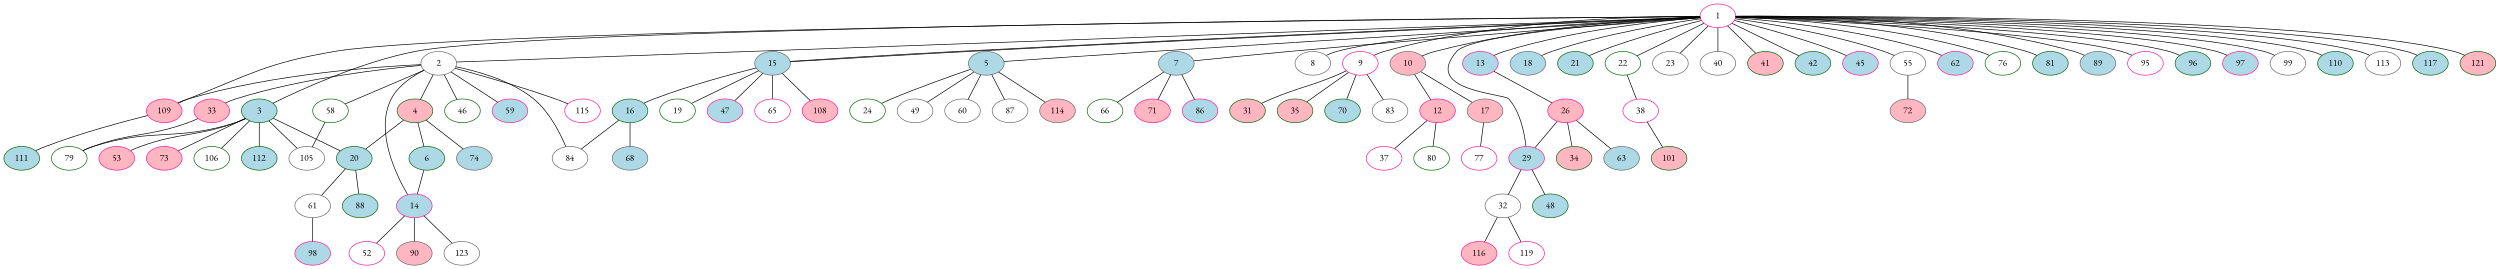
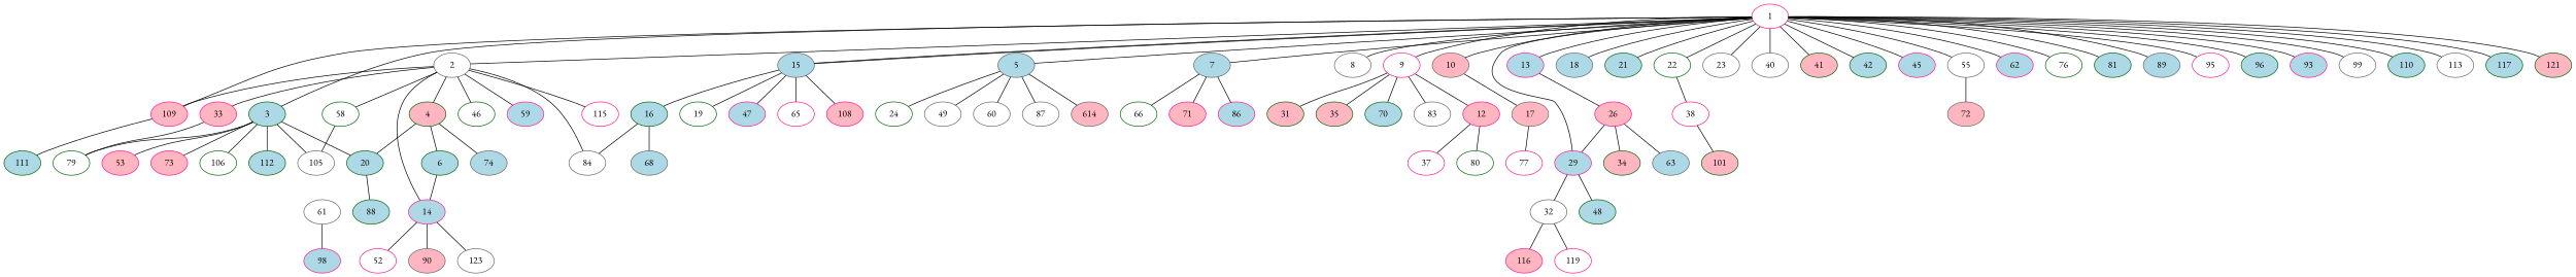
  graph {
    fontname="EB Garamond"
    node [color=darkgreen fillcolor=white fontname="EB Garamond" style=filled]
    edge [fontname="EB Garamond"]
    1 [color=deeppink super="+51"]
    2 [color=gray40 super="+27"]
    3 [fillcolor=lightblue super="+30"]
    5 [color=gray40 fillcolor=lightblue super="+78"]
    7 [color=gray40 fillcolor=lightblue super="+64"]
    8 [color=gray40]
    9 [color=deeppink super="+11"]
    10 [color=gray40 fillcolor=lightpink super="+36"]
    13 [color=deeppink fillcolor=lightblue super="+69"]
    15 [color=gray40 fillcolor=lightblue super="+100"]
    18 [color=gray40 fillcolor=lightblue]
    21 [fillcolor=lightblue]
    22
    23 [color=gray40]
    29 [color=deeppink fillcolor=lightblue super="+39"]
    40 [color=gray40]
    41 [fillcolor=lightpink]
    42 [fillcolor=lightblue]
    45 [color=deeppink fillcolor=lightblue super="+122"]
    55 [color=gray40]
    62 [color=deeppink fillcolor=lightblue]
    76
    81 [fillcolor=lightblue]
    89 [color=gray40 fillcolor=lightblue]
    95 [color=deeppink]
    96 [fillcolor=lightblue]
-   97 [color=deeppink fillcolor=lightblue]
+   97 [color=deeppink fillcolor=lightblue label=93]
    99 [color=gray40]
    109 [color=deeppink fillcolor=lightpink]
    110 [fillcolor=lightblue]
    113 [color=gray40]
    117 [fillcolor=lightblue]
    121 [fillcolor=lightpink]
    4 [fillcolor=lightpink super="+57"]
    14 [color=deeppink fillcolor=lightblue super="+28"]
    33 [color=deeppink fillcolor=lightpink super="+107"]
    46 [super="+85"]
    58
    59 [color=deeppink fillcolor=lightblue]
    84 [color=gray40]
    115 [color=deeppink]
    20 [fillcolor=lightblue super="+92"]
    53 [color=deeppink fillcolor=lightpink]
    73 [color=deeppink fillcolor=lightpink super="+93"]
    79 [super="+102"]
    105 [color=gray40]
    106
    112 [fillcolor=lightblue]
    24
    49 [color=gray40]
    60 [color=gray40 super="+75"]
    87 [color=gray40 super="+104"]
-   114 [color=gray40 fillcolor=lightpink super="+118"]
+   114 [color=gray40 fillcolor=lightpink super="+118" label=614]
    66
    71 [color=deeppink fillcolor=lightpink]
    86 [color=deeppink fillcolor=lightblue]
    31 [fillcolor=lightpink]
    35 [fillcolor=lightpink]
    70 [fillcolor=lightblue super="+94"]
    83 [color=gray40]
    12 [color=deeppink fillcolor=lightpink super="+67"]
    17 [color=gray40 fillcolor=lightpink super="+91"]
    26 [color=deeppink fillcolor=lightpink super="+82"]
    16 [fillcolor=lightblue super="+43"]
    19 [super="+50"]
    47 [color=deeppink fillcolor=lightblue]
    65 [color=deeppink]
    108 [color=deeppink fillcolor=lightpink]
    38 [color=deeppink super="+44"]
    32 [color=gray40 super="+56"]
    48 [fillcolor=lightblue super="+54"]
    72 [color=gray40 fillcolor=lightpink]
    111 [fillcolor=lightblue super="+120"]
    6 [fillcolor=lightblue super="+25"]
    74 [color=gray40 fillcolor=lightblue]
    52 [color=deeppink]
    90 [color=gray40 fillcolor=lightpink]
    123 [color=gray40]
    61 [color=gray40 super="+103"]
    88 [fillcolor=lightblue]
    37 [color=deeppink]
    80
    77 [color=deeppink]
    34 [fillcolor=lightpink]
    63 [color=gray40 fillcolor=lightblue]
    68 [color=gray40 fillcolor=lightblue]
    98 [color=deeppink fillcolor=lightblue]
    101 [fillcolor=lightpink]
    116 [color=deeppink fillcolor=lightpink]
    119 [color=deeppink]
    1 -- 2
    1 -- 3
    1 -- 5
    1 -- 7
    1 -- 8
    1 -- 9
    1 -- 10
    1 -- 13
    1 -- 15
    1 -- 15
    1 -- 18
    1 -- 21
    1 -- 22
    1 -- 23
    1 -- 29
    1 -- 40
    1 -- 41
    1 -- 42
    1 -- 45
    1 -- 55
    1 -- 62
    1 -- 76
    1 -- 81
    1 -- 89
    1 -- 95
    1 -- 96
    1 -- 97
    1 -- 99
    1 -- 109
    1 -- 110
    1 -- 113
    1 -- 117
    1 -- 121
    2 -- 109
    2 -- 4
    2 -- 14
    2 -- 33
    2 -- 46
    2 -- 58
    2 -- 59
    2 -- 84
    2 -- 115
    3 -- 20
    3 -- 53
    3 -- 73
    3 -- 79
    3 -- 105
    3 -- 106
    3 -- 112
    5 -- 24
    5 -- 49
    5 -- 60
    5 -- 87
    5 -- 114
    7 -- 66
    7 -- 71
    7 -- 86
    9 -- 31
    9 -- 35
    9 -- 70
    9 -- 83
-   10 -- 12
+   9 -- 12
    10 -- 17
    13 -- 26
    15 -- 16
    15 -- 19
    15 -- 47
    15 -- 65
    15 -- 108
    22 -- 38
    29 -- 32
    29 -- 48
    55 -- 72
    109 -- 111
    4 -- 20
    4 -- 6
    4 -- 74
    14 -- 52
    14 -- 90
    14 -- 123
    33 -- 79
    58 -- 105
-   20 -- 61
    20 -- 88
    12 -- 37
    12 -- 80
    17 -- 77
    26 -- 29
    26 -- 34
    26 -- 63
    16 -- 84
    16 -- 68
    38 -- 101
    32 -- 116
    32 -- 119
    6 -- 14
    61 -- 98
  }
